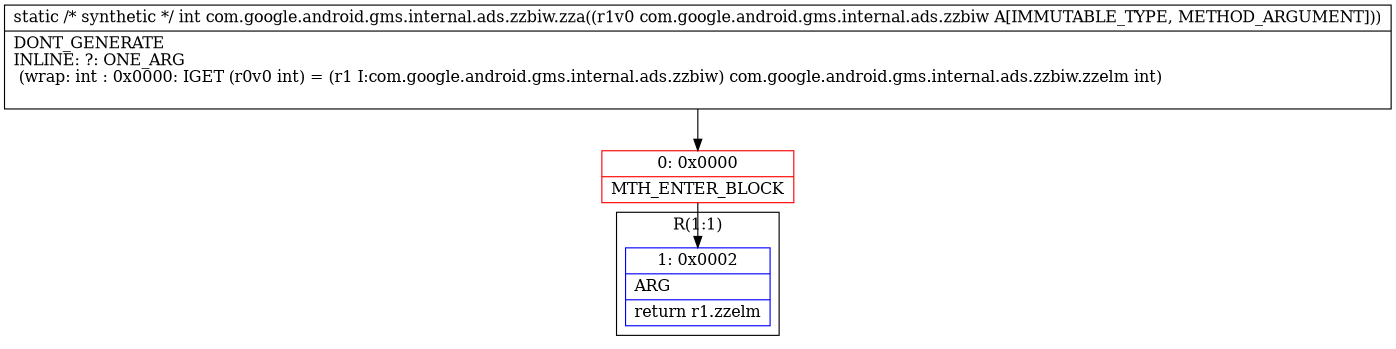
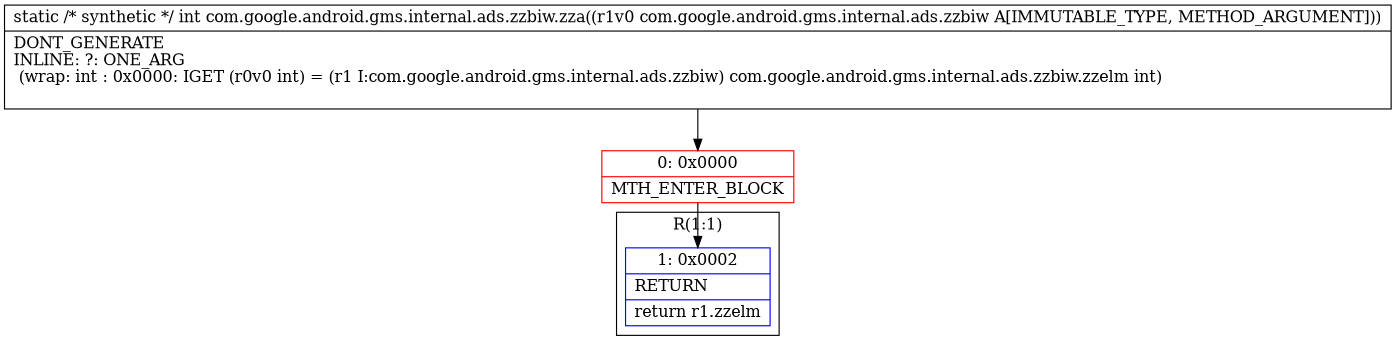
  digraph {
    node [shape=record]
-   n1 [color=blue label="{1\:\ 0x0002|ARG\l|return r1.zzelm\l}"]
+   n1 [color=blue label="{1\:\ 0x0002|RETURN\l|return r1.zzelm\l}"]
    n2 [color=red label="{0\:\ 0x0000|MTH_ENTER_BLOCK\l}"]
    n3 [label="{static \/* synthetic *\/ int com.google.android.gms.internal.ads.zzbiw.zza((r1v0 com.google.android.gms.internal.ads.zzbiw A[IMMUTABLE_TYPE, METHOD_ARGUMENT]))  | DONT_GENERATE\lINLINE: ?: ONE_ARG  \l  (wrap: int : 0x0000: IGET  (r0v0 int) = (r1 I:com.google.android.gms.internal.ads.zzbiw) com.google.android.gms.internal.ads.zzbiw.zzelm int)\l\l}"]
    subgraph cluster_1 {
      label="R(1:1)"
      n1
    }
    n2 -> n1
    n3 -> n2
  }
